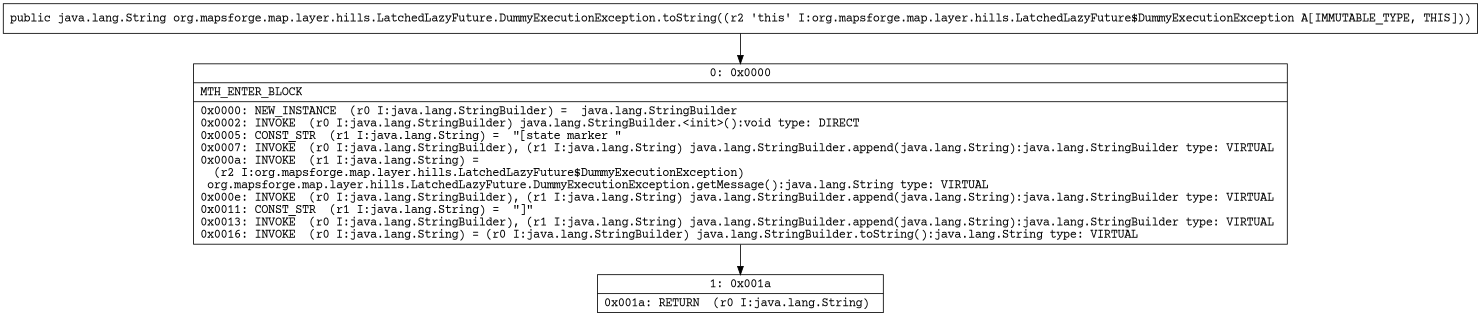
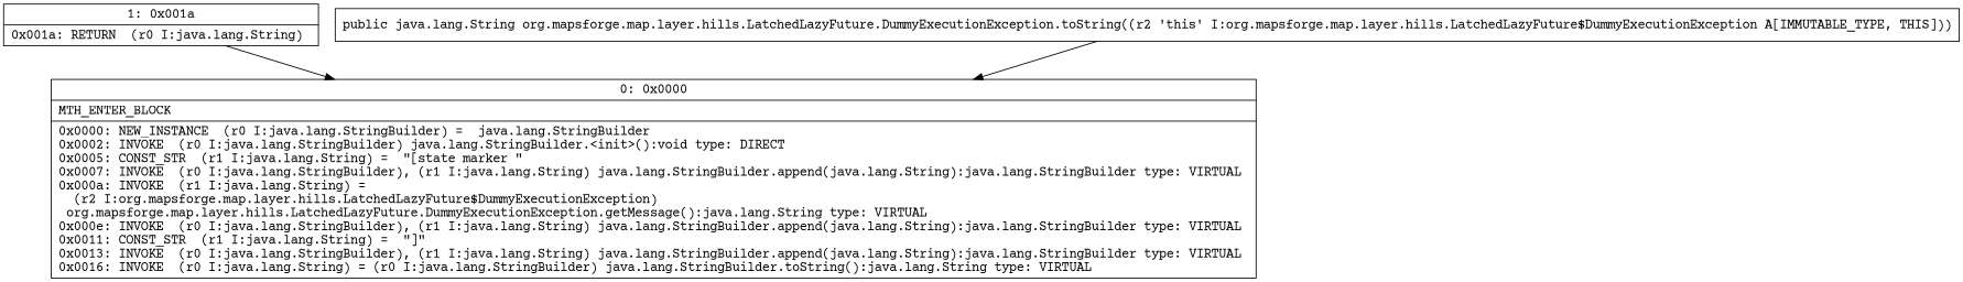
  digraph {
    fontname="Courier Prime"
    node [shape=record fontname="Courier Prime"]
    edge [fontname="Courier Prime"]
    n1 [label="{0\:\ 0x0000|MTH_ENTER_BLOCK\l|0x0000: NEW_INSTANCE  (r0 I:java.lang.StringBuilder) =  java.lang.StringBuilder \l0x0002: INVOKE  (r0 I:java.lang.StringBuilder) java.lang.StringBuilder.\<init\>():void type: DIRECT \l0x0005: CONST_STR  (r1 I:java.lang.String) =  \"[state marker \" \l0x0007: INVOKE  (r0 I:java.lang.StringBuilder), (r1 I:java.lang.String) java.lang.StringBuilder.append(java.lang.String):java.lang.StringBuilder type: VIRTUAL \l0x000a: INVOKE  (r1 I:java.lang.String) = \l  (r2 I:org.mapsforge.map.layer.hills.LatchedLazyFuture$DummyExecutionException)\l org.mapsforge.map.layer.hills.LatchedLazyFuture.DummyExecutionException.getMessage():java.lang.String type: VIRTUAL \l0x000e: INVOKE  (r0 I:java.lang.StringBuilder), (r1 I:java.lang.String) java.lang.StringBuilder.append(java.lang.String):java.lang.StringBuilder type: VIRTUAL \l0x0011: CONST_STR  (r1 I:java.lang.String) =  \"]\" \l0x0013: INVOKE  (r0 I:java.lang.StringBuilder), (r1 I:java.lang.String) java.lang.StringBuilder.append(java.lang.String):java.lang.StringBuilder type: VIRTUAL \l0x0016: INVOKE  (r0 I:java.lang.String) = (r0 I:java.lang.StringBuilder) java.lang.StringBuilder.toString():java.lang.String type: VIRTUAL \l}"]
    n2 [label="{1\:\ 0x001a|0x001a: RETURN  (r0 I:java.lang.String) \l}"]
    n3 [label="{public java.lang.String org.mapsforge.map.layer.hills.LatchedLazyFuture.DummyExecutionException.toString((r2 'this' I:org.mapsforge.map.layer.hills.LatchedLazyFuture$DummyExecutionException A[IMMUTABLE_TYPE, THIS])) }"]
-   n1 -> n2
+   n2 -> n1
    n3 -> n1
  }
